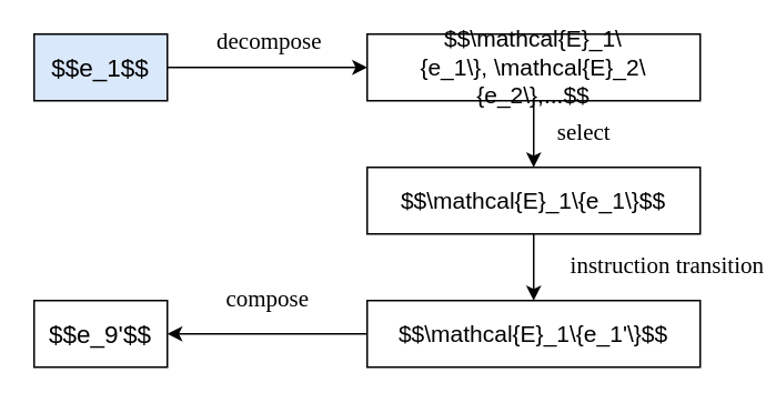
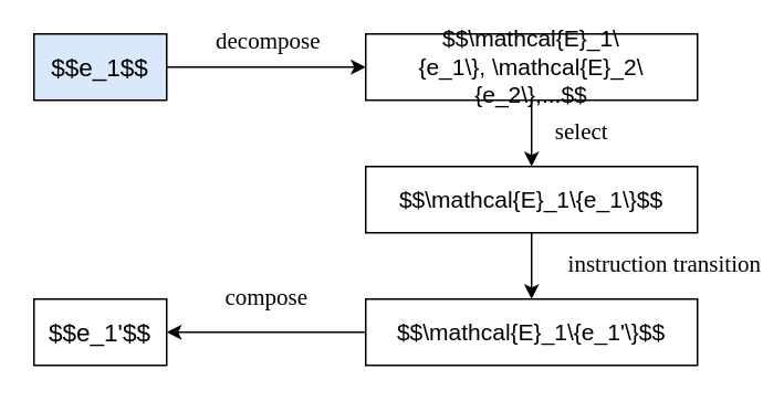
  <mxCell id="0" />
  <mxCell id="1" parent="0" />
  <mxCell id="2" value="&lt;p&gt;&lt;font style=&quot;font-size: 15px&quot;&gt;$$e_1$$&lt;/font&gt;&lt;/p&gt;" style="rounded=0;whiteSpace=wrap;html=1;verticalAlign=middle;align=center;labelBackgroundColor=none;fillColor=#dae8fc;" parent="1" vertex="1"><mxGeometry x="20" y="20" width="80" height="40" as="geometry" /></mxCell>
  <mxCell id="3" value="select" style="edgeStyle=orthogonalEdgeStyle;rounded=0;orthogonalLoop=1;jettySize=auto;html=1;exitX=0.5;exitY=1;exitDx=0;exitDy=0;entryX=0.5;entryY=0;entryDx=0;entryDy=0;fontSize=14;fontFamily=TeXGyrePagella;" parent="1" source="4" target="8" edge="1"><mxGeometry y="30" relative="1" as="geometry"><mxPoint as="offset" /></mxGeometry></mxCell>
  <mxCell id="4" value="$$\mathcal{E}_1\{e_1\},&amp;nbsp;\mathcal{E}_2\{e_2\},...$$" style="rounded=0;verticalAlign=middle;align=center;labelBackgroundColor=none;fontSize=14;horizontal=1;labelPosition=center;verticalLabelPosition=middle;labelBorderColor=none;html=1;whiteSpace=wrap;" parent="1" vertex="1"><mxGeometry x="220" y="20" width="200" height="40" as="geometry" /></mxCell>
  <mxCell id="5" value="" style="endArrow=classic;html=1;exitX=1;exitY=0.5;exitDx=0;exitDy=0;" parent="1" source="2" edge="1"><mxGeometry width="50" height="50" relative="1" as="geometry"><mxPoint x="350" y="180" as="sourcePoint" /><mxPoint x="220" y="40" as="targetPoint" /></mxGeometry></mxCell>
  <mxCell id="6" value="decompose" style="edgeLabel;html=1;align=center;verticalAlign=middle;resizable=0;points=[];fontSize=14;fontFamily=TeXGyrePagella;" parent="5" vertex="1" connectable="0"><mxGeometry x="-0.191" y="3" relative="1" as="geometry"><mxPoint x="11" y="-13" as="offset" /></mxGeometry></mxCell>
  <mxCell id="7" value="instruction transition" style="edgeStyle=orthogonalEdgeStyle;rounded=0;orthogonalLoop=1;jettySize=auto;html=1;exitX=0.5;exitY=1;exitDx=0;exitDy=0;entryX=0.5;entryY=0;entryDx=0;entryDy=0;fontSize=14;fontFamily=TeXGyrePagella;" parent="1" source="8" target="9" edge="1"><mxGeometry y="80" relative="1" as="geometry"><mxPoint as="offset" /></mxGeometry></mxCell>
  <mxCell id="8" value="$$\mathcal{E}_1\{e_1\}$$" style="rounded=0;whiteSpace=wrap;labelBackgroundColor=none;fontSize=14;align=center;verticalAlign=middle;html=1;" parent="1" vertex="1"><mxGeometry x="220" y="100" width="200" height="40" as="geometry" /></mxCell>
  <mxCell id="9" value="$$\mathcal{E}_1\{e_1&amp;#39;\}$$" style="rounded=0;whiteSpace=wrap;labelBackgroundColor=none;fontSize=14;align=center;verticalAlign=middle;html=1;" parent="1" vertex="1"><mxGeometry x="220" y="180" width="200" height="40" as="geometry" /></mxCell>
- <mxCell id="10" value="&lt;p&gt;&lt;font style=&quot;font-size: 15px&quot;&gt;$$e_9'$$&lt;/font&gt;&lt;/p&gt;" style="rounded=0;whiteSpace=wrap;html=1;verticalAlign=middle;align=center;labelBackgroundColor=none;" parent="1" vertex="1"><mxGeometry x="20" y="180" width="80" height="40" as="geometry" /></mxCell>
+ <mxCell id="10" value="&lt;p&gt;&lt;font style=&quot;font-size: 15px&quot;&gt;$$e_1'$$&lt;/font&gt;&lt;/p&gt;" style="rounded=0;whiteSpace=wrap;html=1;verticalAlign=middle;align=center;labelBackgroundColor=none;" parent="1" vertex="1"><mxGeometry x="20" y="180" width="80" height="40" as="geometry" /></mxCell>
  <mxCell id="11" value="compose" style="endArrow=classic;html=1;fontSize=14;entryX=1;entryY=0.5;entryDx=0;entryDy=0;exitX=0;exitY=0.5;exitDx=0;exitDy=0;fontFamily=TeXGyrePagella;" parent="1" edge="1"><mxGeometry y="-20" width="50" height="50" relative="1" as="geometry"><mxPoint x="220" y="200" as="sourcePoint" /><mxPoint x="100" y="200" as="targetPoint" /><mxPoint as="offset" /></mxGeometry></mxCell>
